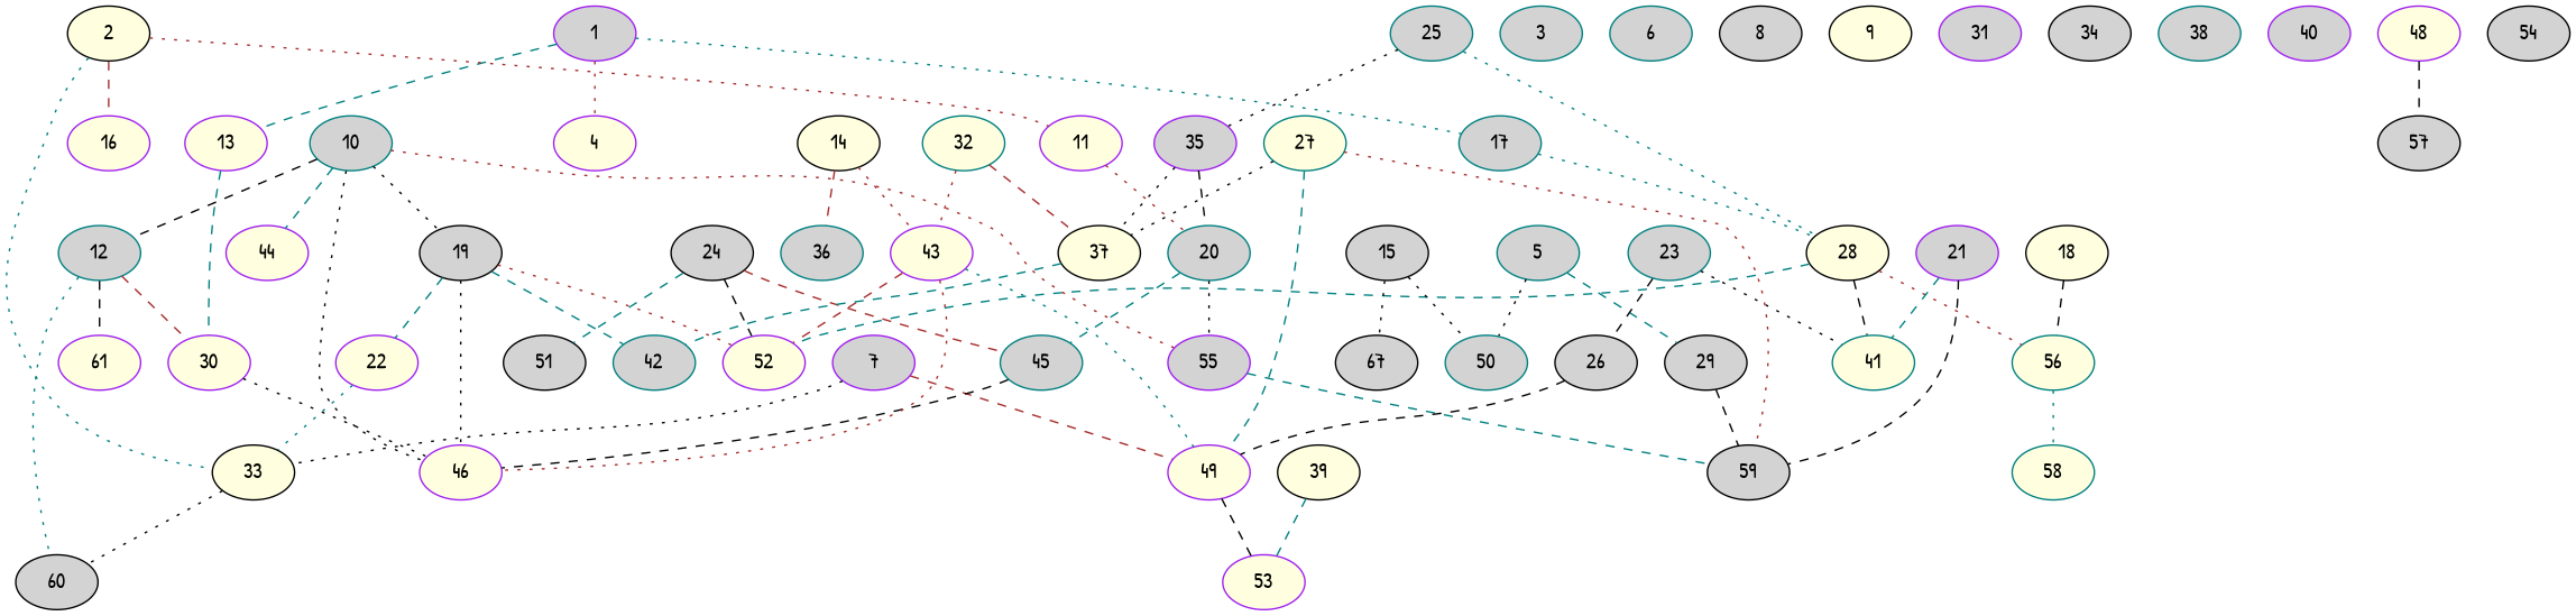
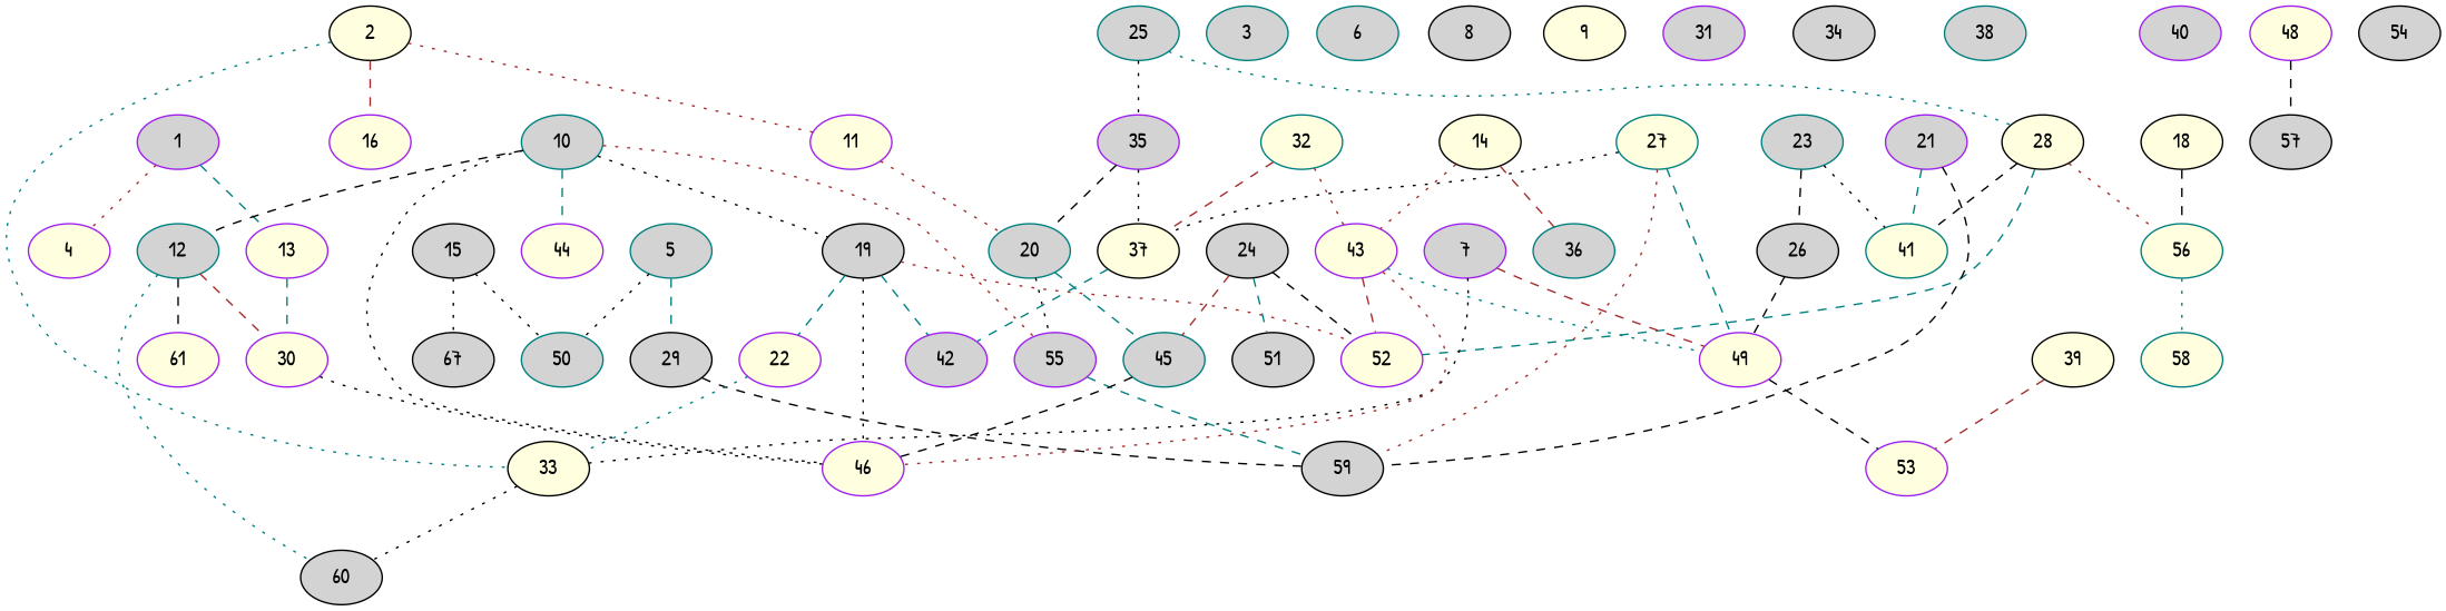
  graph {
    fontname="Patrick Hand"
    node [color=purple fillcolor=lightgrey fontname="Patrick Hand" style=filled]
    edge [color=black fontname="Patrick Hand" style=dashed]
    4 [fillcolor=lightyellow]
    1
    13 [fillcolor=lightyellow]
-   17 [color=teal]
    30 [fillcolor=lightyellow]
    28 [color=black fillcolor=lightyellow]
    2 [color=black fillcolor=lightyellow]
    11 [fillcolor=lightyellow]
    16 [fillcolor=lightyellow]
    33 [color=black fillcolor=lightyellow]
    20 [color=teal]
    60 [color=black]
    3 [color=teal]
    5 [color=teal]
    29 [color=black]
    50 [color=teal]
    59 [color=black]
    6 [color=teal]
    7
    49 [fillcolor=lightyellow]
    53 [fillcolor=lightyellow]
    8 [color=black]
    9 [color=black fillcolor=lightyellow]
    10 [color=teal]
    12 [color=teal]
    19 [color=black]
    44 [fillcolor=lightyellow]
    46 [fillcolor=lightyellow]
    55
    61 [fillcolor=lightyellow]
    22 [fillcolor=lightyellow]
-   42 [color=teal]
+   42
    52 [fillcolor=lightyellow]
    45 [color=teal]
    14 [color=black fillcolor=lightyellow]
    36 [color=teal]
    43 [fillcolor=lightyellow]
    15 [color=black]
    n39 [color=black label=67]
    56 [color=teal fillcolor=lightyellow]
    41 [color=teal fillcolor=lightyellow]
    18 [color=black fillcolor=lightyellow]
    58 [color=teal fillcolor=lightyellow]
    21
    23 [color=teal]
    26 [color=black]
    24 [color=black]
    51 [color=black]
    25 [color=teal]
    35
    37 [color=black fillcolor=lightyellow]
    27 [color=teal fillcolor=lightyellow]
    31
    32 [color=teal fillcolor=lightyellow]
    34 [color=black]
    38 [color=teal]
    39 [color=black fillcolor=lightyellow]
    40
    48 [fillcolor=lightyellow]
    57 [color=black]
    54 [color=black]
    1 -- 4 [color=brown style=dotted]
    1 -- 13 [color=teal]
-   1 -- 17 [color=teal style=dotted]
    13 -- 30 [color=teal]
-   17 -- 28 [color=teal style=dotted]
    30 -- 46 [style=dotted]
    28 -- 52 [color=teal]
    28 -- 56 [color=brown style=dotted]
    28 -- 41
    2 -- 11 [color=brown style=dotted]
    2 -- 16 [color=brown]
    2 -- 33 [color=teal style=dotted]
    11 -- 20 [color=brown style=dotted]
    33 -- 60 [style=dotted]
    20 -- 55 [style=dotted]
    20 -- 45 [color=teal]
    5 -- 29 [color=teal]
    5 -- 50 [style=dotted]
    29 -- 59
    7 -- 33 [style=dotted]
    7 -- 49 [color=brown]
    49 -- 53
    10 -- 12
    10 -- 19 [style=dotted]
    10 -- 44 [color=teal]
    10 -- 46 [style=dotted]
    10 -- 55 [color=brown style=dotted]
    12 -- 30 [color=brown]
    12 -- 60 [color=teal style=dotted]
    12 -- 61
    19 -- 46 [style=dotted]
    19 -- 22 [color=teal]
    19 -- 42 [color=teal]
    19 -- 52 [color=brown style=dotted]
    55 -- 59 [color=teal]
    22 -- 33 [color=teal style=dotted]
    45 -- 46
    14 -- 36 [color=brown]
    14 -- 43 [color=brown style=dotted]
    43 -- 49 [color=teal style=dotted]
    43 -- 46 [color=brown style=dotted]
    43 -- 52 [color=brown]
    15 -- 50 [style=dotted]
    15 -- n39 [style=dotted]
    56 -- 58 [color=teal style=dotted]
    18 -- 56
    21 -- 59
    21 -- 41 [color=teal]
    23 -- 41 [style=dotted]
    23 -- 26
    26 -- 49
    24 -- 52
    24 -- 45 [color=brown]
    24 -- 51 [color=teal]
    25 -- 28 [color=teal style=dotted]
    25 -- 35 [style=dotted]
    35 -- 20
    35 -- 37 [style=dotted]
    37 -- 42 [color=teal]
    27 -- 59 [color=brown style=dotted]
    27 -- 49 [color=teal]
    27 -- 37 [style=dotted]
    32 -- 43 [color=brown style=dotted]
    32 -- 37 [color=brown]
-   39 -- 53 [color=teal]
+   39 -- 53 [color=brown]
    48 -- 57
  }
